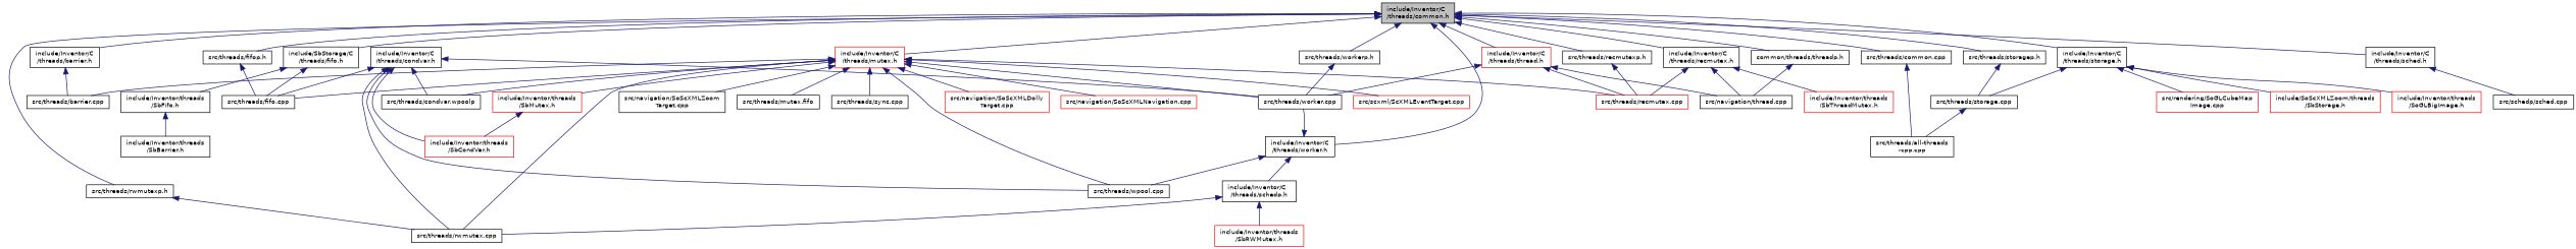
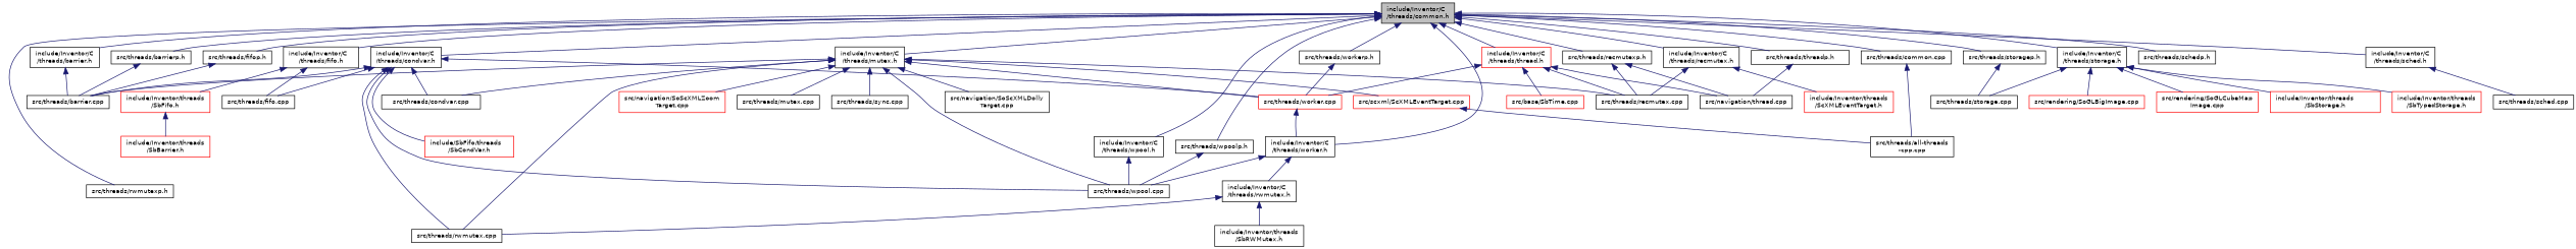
  digraph {
    node [color=black fillcolor=white fontname=Helvetica fontsize=10 shape=record style=filled]
    edge [color=midnightblue dir=back fontname=Helvetica fontsize=10 labelfontname=Helvetica labelfontsize=10 style=solid]
    n1 [fillcolor=grey75 fontcolor=black height=0.2 label="include/Inventor/C\l/threads/common.h" width=0.4]
+   n2 [height=0.2 label="src/threads/barrierp.h" width=0.4]
    n3 [height=0.2 label="src/threads/common.cpp" width=0.4]
    n4 [height=0.2 label="src/threads/fifop.h" width=0.4]
    n5 [height=0.2 label="src/threads/recmutexp.h" width=0.4]
    n6 [height=0.2 label="src/threads/rwmutexp.h" width=0.4]
+   n7 [height=0.2 label="src/threads/schedp.h" width=0.4]
    n8 [height=0.2 label="src/threads/storagep.h" width=0.4]
-   n9 [height=0.2 label="common/threads/threadp.h" width=0.4]
+   n9 [height=0.2 label="src/threads/threadp.h" width=0.4]
    n10 [height=0.2 label="src/threads/workerp.h" width=0.4]
+   n11 [height=0.2 label="src/threads/wpoolp.h" width=0.4]
    n12 [height=0.2 label="include/Inventor/C\l/threads/barrier.h" width=0.4]
    n13 [height=0.2 label="include/Inventor/C\l/threads/condvar.h" width=0.4]
-   n14 [height=0.2 label="include/SbStorage/C\l/threads/fifo.h" width=0.4]
-   n15 [color=red height=0.2 label="include/Inventor/C\l/threads/mutex.h" width=0.4]
+   n14 [height=0.2 label="include/Inventor/C\l/threads/fifo.h" width=0.4]
+   n15 [height=0.2 label="include/Inventor/C\l/threads/mutex.h" width=0.4]
    n16 [height=0.2 label="include/Inventor/C\l/threads/recmutex.h" width=0.4]
    n17 [height=0.2 label="include/Inventor/C\l/threads/sched.h" width=0.4]
    n18 [height=0.2 label="include/Inventor/C\l/threads/storage.h" width=0.4]
    n19 [color=red height=0.2 label="include/Inventor/C\l/threads/thread.h" width=0.4]
    n20 [height=0.2 label="include/Inventor/C\l/threads/worker.h" width=0.4]
+   n21 [height=0.2 label="include/Inventor/C\l/threads/wpool.h" width=0.4]
    n22 [height=0.2 label="src/threads/barrier.cpp" width=0.4]
    n23 [height=0.2 label="src/threads/all-threads\l-cpp.cpp" width=0.4]
    n24 [height=0.2 label="src/threads/fifo.cpp" width=0.4]
-   n25 [color=red height=0.2 label="src/threads/recmutex.cpp" width=0.4]
+   n25 [height=0.2 label="src/threads/recmutex.cpp" width=0.4]
    n26 [height=0.2 label="src/navigation/thread.cpp" width=0.4]
    n27 [height=0.2 label="src/threads/rwmutex.cpp" width=0.4]
    n28 [height=0.2 label="src/threads/storage.cpp" width=0.4]
-   n29 [height=0.2 label="src/threads/worker.cpp" width=0.4]
+   n29 [color=red height=0.2 label="src/threads/worker.cpp" width=0.4]
    n30 [height=0.2 label="src/threads/wpool.cpp" width=0.4]
-   n31 [height=0.2 label="src/threads/condvar.wpoolp" width=0.4]
-   n32 [color=red height=0.2 label="include/Inventor/threads\l/SbCondVar.h" width=0.4]
-   n33 [height=0.2 label="include/Inventor/threads\l/SbFifo.h" width=0.4]
-   n34 [color=red height=0.2 label="src/navigation/SoScXMLDolly\lTarget.cpp" width=0.4]
-   n35 [color=red height=0.2 label="src/navigation/SoScXMLNavigation.cpp" width=0.4]
-   n36 [height=0.2 label="src/navigation/SoScXMLZoom\lTarget.cpp" width=0.4]
+   n31 [height=0.2 label="src/threads/condvar.cpp" width=0.4]
+   n32 [color=red height=0.2 label="include/SbFifo/threads\l/SbCondVar.h" width=0.4]
+   n33 [color=red height=0.2 label="include/Inventor/threads\l/SbFifo.h" width=0.4]
+   n34 [height=0.2 label="src/navigation/SoScXMLDolly\lTarget.cpp" width=0.4]
+   n36 [color=red height=0.2 label="src/navigation/SoScXMLZoom\lTarget.cpp" width=0.4]
    n37 [color=red height=0.2 label="src/scxml/ScXMLEventTarget.cpp" width=0.4]
-   n38 [height=0.2 label="src/threads/mutex.fifo" width=0.4]
+   n38 [height=0.2 label="src/threads/mutex.cpp" width=0.4]
    n39 [height=0.2 label="src/threads/sync.cpp" width=0.4]
-   n40 [color=red height=0.2 label="include/Inventor/threads\l/SbMutex.h" width=0.4]
-   n41 [color=red height=0.2 label="include/Inventor/threads\l/SbThreadMutex.h" width=0.4]
-   n42 [height=0.2 label="include/Inventor/C\l/threads/schedp.h" width=0.4]
-   n43 [color=red height=0.2 label="include/Inventor/threads\l/SbRWMutex.h" width=0.4]
-   n44 [height=0.2 label="src/schedp/sched.cpp" width=0.4]
+   n41 [color=red height=0.2 label="include/Inventor/threads\l/ScXMLEventTarget.h" width=0.4]
+   n42 [height=0.2 label="include/Inventor/C\l/threads/rwmutex.h" width=0.4]
+   n43 [height=0.2 label="include/Inventor/threads\l/SbRWMutex.h" width=0.4]
+   n44 [height=0.2 label="src/threads/sched.cpp" width=0.4]
+   n45 [color=red height=0.2 label="src/rendering/SoGLBigImage.cpp" width=0.4]
    n46 [color=red height=0.2 label="src/rendering/SoGLCubeMap\lImage.cpp" width=0.4]
-   n47 [color=red height=0.2 label="include/SoScXMLZoom/threads\l/SbStorage.h" width=0.4]
-   n48 [color=red height=0.2 label="include/Inventor/threads\l/SoGLBigImage.h" width=0.4]
-   n50 [height=0.2 label="include/Inventor/threads\l/SbBarrier.h" width=0.4]
+   n47 [color=red height=0.2 label="include/Inventor/threads\l/SbStorage.h" width=0.4]
+   n48 [color=red height=0.2 label="include/Inventor/threads\l/SbTypedStorage.h" width=0.4]
+   n49 [color=red height=0.2 label="src/base/SbTime.cpp" width=0.4]
+   n50 [color=red height=0.2 label="include/Inventor/threads\l/SbBarrier.h" width=0.4]
+   n1 -> n2
    n1 -> n3
    n1 -> n4
    n1 -> n5
    n1 -> n6
+   n1 -> n7
    n1 -> n8
    n1 -> n9
    n1 -> n10
+   n1 -> n11
    n1 -> n12
+   n1 -> n13
    n1 -> n14
    n1 -> n15
    n1 -> n16
    n1 -> n17
    n1 -> n18
    n1 -> n19
    n1 -> n20
+   n1 -> n21
+   n2 -> n22
    n3 -> n23
-   n4 -> n24
+   n4 -> n22
    n5 -> n25
-   n16 -> n26
-   n6 -> n27
+   n5 -> n26
    n8 -> n28
    n9 -> n26
    n10 -> n29
+   n11 -> n30
    n12 -> n22
+   n13 -> n22
    n13 -> n24
    n13 -> n27
    n13 -> n29
    n13 -> n30
    n13 -> n31
    n13 -> n32
    n14 -> n24
    n14 -> n33
    n15 -> n22
-   n15 -> n24
    n15 -> n25
    n15 -> n27
    n15 -> n29
    n15 -> n30
    n15 -> n31
    n15 -> n34
-   n15 -> n35
    n15 -> n36
    n15 -> n37
    n15 -> n38
    n15 -> n39
-   n15 -> n40
    n16 -> n25
    n16 -> n41
    n17 -> n44
    n18 -> n28
+   n18 -> n45
    n18 -> n46
    n18 -> n47
    n18 -> n48
    n19 -> n25
    n19 -> n26
    n19 -> n29
-   n20 -> n29
+   n19 -> n49
+   n29 -> n20
    n20 -> n30
    n20 -> n42
-   n28 -> n23
+   n21 -> n30
+   n37 -> n23
    n33 -> n50
-   n40 -> n32
    n42 -> n27
    n42 -> n43
  }
